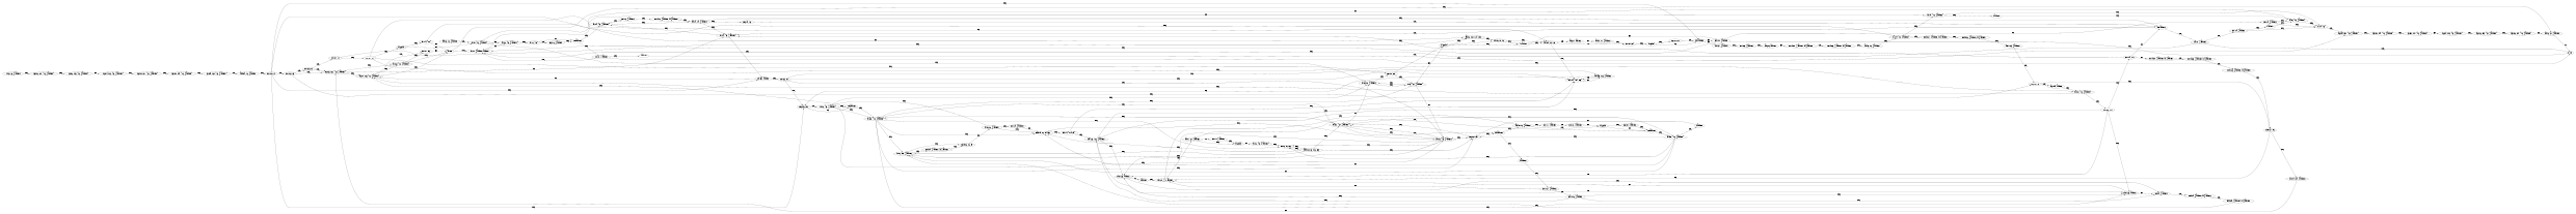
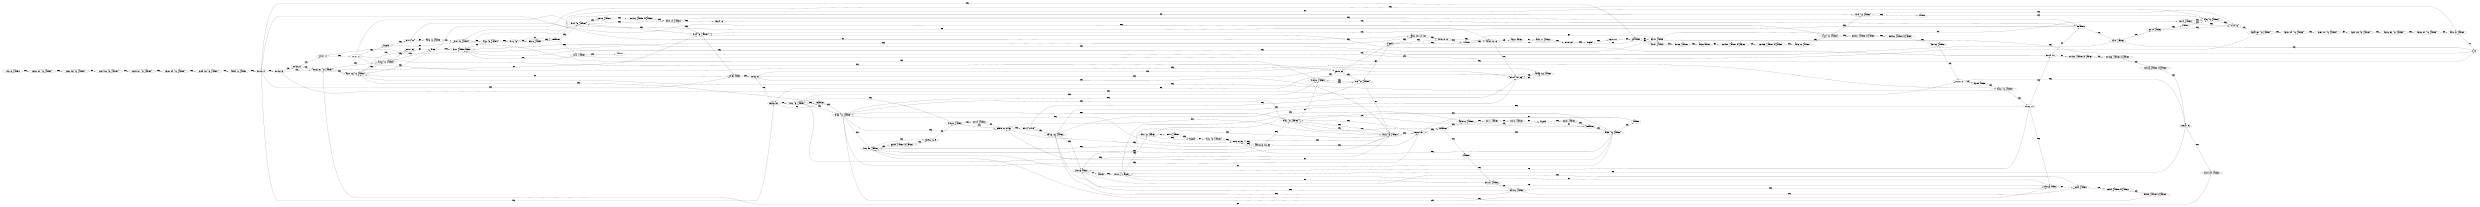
  digraph {
    rankdir=LR
    n1 [label="sub sp , sp , # address"]
    n2 [label="stp x28 , x27 , [ sp , # address ]"]
    n3 [label="stp x26 , x25 , [ sp , # address ]"]
    n4 [label="stp x24 , x23 , [ sp , # address ]"]
    n5 [label="stp x22 , x21 , [ sp , # address ]"]
    n6 [label="stp x20 , x19 , [ sp , # address ]"]
    n7 [label="stp x29 , x30 , [ sp , # address ]"]
    n8 [label="add x29 , sp , # address"]
    n9 [label="mov x20 , x4"]
    n10 [label="mov x22 , x3"]
    n11 [label="add x8 , x20 , w24 , sxtw"]
    n12 [label="b.hs address"]
    n13 [label="cmp x23 , x20"]
    n14 [label="cbz x20 , address"]
    n15 [label="mov x23 , x2"]
    n16 [label="cmp x22 , x8"]
    n17 [label="stp x23 , x22 , [ sp , # address ]"]
    n18 [label="subs x8 , x0 , x8"]
    n19 [label="mov w0 , # address"]
    n20 [label="mov x27 , # address"]
    n21 [label="str x8 , [ sp , # address ]"]
    n22 [label="b.eq address"]
    n23 [label="ldp x0 , x23 , [ sp , # address ]"]
    n24 [label="mov x23 , xzr"]
    n25 [label="mov w24 , w1"]
    n26 [label="adrp x19 , address"]
    n27 [label="cset w21 , eq"]
    n28 [label="str w9 , [ sp , # address ]"]
    n29 [label="ldr x22 , [ sp , # address ]"]
    n30 [label="mov x21 , x0"]
    n31 [label="bl symbol"]
    n32 [label="mov x0 , x21"]
    n33 [label="add x24 , x21 , x8"]
    n34 [label="str x21 , [ sp , # address ]"]
    n35 [label="ldr w19 , [ x0 ]"]
    n36 [label="str x0 , [ sp , # address ]"]
    n37 [label="str x8 , [ sp , # address ]"]
    n38 [label="bl symbol"]
    n39 [label="adrp x1 , address"]
    n40 [label="mov x0 , x24"]
    n41 [label="strb w9 , [ x24 , x23 ]"]
    n42 [label="mov w26 , wzr"]
    n43 [label="add x8 , sp , # address"]
    n44 [label="str w19 , [ sp , # address ]"]
    n45 [label="lsr x8 , x8 , # address"]
    n46 [label="ldr x8 , [ sp , # address ]"]
    n47 [label="ldr x8 , [ sp , # address ]"]
    n48 [label="movk x27 , # address , lsl # address"]
    n49 [label="ldr w9 , [ sp , # address ]"]
    n50 [label="str w9 , [ x8 ]"]
    n51 [label="ldr w8 , [ x8 ]"]
    n52 [label="ldr x22 , [ sp , # address ]"]
    n53 [label="ldr x22 , [ sp , # address ]"]
    n54 [label="b.lo address"]
    n55 [label="cbnz w26 , address"]
    n56 [label="lsr x8 , x22 , # address"]
    n57 [label="msub x9 , x8 , x9 , x22"]
    n58 [label="eor x8 , x8 , x22"]
    n59 [label="cmp x22 , x27"]
    n60 [label="str x22 , [ sp , # address ]"]
    n61 [label="cbnz w26 , address"]
    n62 [label="mov w9 , # address"]
    n63 [label="tbz w0 , # address , address"]
    n64 [label=ret]
    n65 [label="add x1 , x1 , # address"]
    n66 [label="bl symbol"]
    n67 [label="add x23 , x23 , # address"]
    n68 [label="ldp x29 , x30 , [ sp , # address ]"]
    n69 [label="cmp x0 , x20"]
    n70 [label="mov x28 , # address"]
    n71 [label="adrp x8 , address"]
    n72 [label="movk x27 , # address , lsl # address"]
    n73 [label="movk x28 , # address , lsl # address"]
    n74 [label="add x8 , x8 , # address"]
    n75 [label="movk x28 , # address , lsl # address"]
    n76 [label="b address"]
    n77 [label="mov w25 , # address"]
    n78 [label="add x19 , x19 , # address"]
    n79 [label="tbz w21 , # 0 , address"]
    n80 [label="mov w9 , wzr"]
    n81 [label="sub w26 , w26 , # address"]
    n82 [label="mov x1 , x23"]
    n83 [label="blr x22"]
    n84 [label="movk x27 , # address , lsl # address"]
    n85 [label="b.ne address"]
    n86 [label="mov x9 , # address"]
    n87 [label="b address"]
    n88 [label="movk x28 , # address , lsl # address"]
    n89 [label="ldr w9 , [ sp , # address ]"]
    n90 [label="mov w0 , # address"]
    n91 [label="movk w25 , # address , lsl # address"]
    n92 [label="add x1 , sp , # address"]
    n93 [label="add x0 , sp , # address"]
    n94 [label="mov w8 , # address"]
    n95 [label="add w9 , w9 , # address"]
    n96 [label="add sp , sp , # address"]
    n97 [label="cmp w8 , # address"]
    n98 [label="b.ne address"]
    n99 [label="movk x9 , # address , lsl # address"]
    n100 [label="umulh x8 , x8 , x9"]
    n101 [label="ldrb w9 , [ x19 , x9 ]"]
    n102 [label="madd x22 , x8 , x28 , x25"]
    n103 [label="b.hi address"]
    n104 [label="movk x9 , # address , lsl # address"]
    n105 [label="movk x9 , # address , lsl # address"]
    n106 [label="mov w0 , # address"]
    n107 [label="b address"]
    n108 [label="movk w8 , # address , lsl # address"]
    n109 [label="cmp w9 , w8"]
    n110 [label="lsr x8 , x8 , # address"]
    n111 [label="mov w9 , # address"]
    n112 [label="mov w0 , # address"]
    n113 [label="bl symbol"]
    n114 [label="mov w1 , # address"]
    n115 [label="bl symbol"]
    n116 [label="ldp x20 , x19 , [ sp , # address ]"]
    n117 [label="ldp x22 , x21 , [ sp , # address ]"]
    n118 [label="mov w9 , # address"]
    n119 [label="b address"]
    n120 [label="ldr x8 , [ sp , # address ]"]
    n121 [label="mov w2 , # address"]
    n122 [label="cmp x0 , # address"]
    n123 [label="b.ne address"]
    n124 [label="ldp x24 , x23 , [ sp , # address ]"]
    n125 [label="ldp x26 , x25 , [ sp , # address ]"]
    n126 [label="ldp x28 , x27 , [ sp , # address ]"]
    n127 [label="b address"]
    n128 [label="ldr x22 , [ sp , # address ]"]
    n129 [label="b address"]
    n130 [label="mov w21 , # address"]
    n131 [label="mov w26 , # address"]
    n1 -> n2 [label=CFG]
    n2 -> n3 [label=CFG]
    n3 -> n4 [label=CFG]
    n4 -> n5 [label=CFG]
    n5 -> n6 [label=CFG]
    n6 -> n7 [label=CFG]
    n7 -> n8 [label=CFG]
    n8 -> n9 [label=CFG]
    n9 -> n10 [label=CFG]
    n9 -> n11 [label=DFG]
    n9 -> n12 [label=DFG]
    n9 -> n13 [label=DFG]
    n9 -> n14 [label=DFG]
    n10 -> n15 [label=CFG]
    n10 -> n16 [label=DFG]
    n10 -> n17 [label=DFG]
    n11 -> n18 [label=DFG]
    n12 -> n19 [label=CFG]
    n12 -> n20 [label=CFG]
    n13 -> n21 [label=CFG]
    n13 -> n22 [label=DFG]
    n14 -> n23 [label=CFG]
    n14 -> n24 [label=CFG]
    n15 -> n17 [label=DFG]
    n15 -> n25 [label=CFG]
    n16 -> n26 [label=CFG]
    n16 -> n27 [label=DFG]
    n17 -> n23 [label=DFG]
    n17 -> n28 [label=CFG]
    n17 -> n29 [label=DFG]
    n18 -> n33 [label=DFG]
    n18 -> n54 [label=DFG]
    n19 -> n62 [label=CFG]
    n19 -> n63 [label=DFG]
    n19 -> n64 [label=DFG]
    n20 -> n70 [label=CFG]
    n21 -> n22 [label=CFG]
    n21 -> n45 [label=DFG]
    n21 -> n52 [label=DFG]
    n21 -> n53 [label=DFG]
    n22 -> n23 [label=CFG]
    n22 -> n53 [label=CFG]
    n23 -> n29 [label=CFG]
    n23 -> n82 [label=DFG]
    n23 -> n83 [label=DFG]
    n24 -> n13 [label=DFG]
    n24 -> n41 [label=DFG]
    n24 -> n52 [label=CFG]
    n24 -> n67 [label=DFG]
    n25 -> n11 [label=DFG]
    n25 -> n30 [label=CFG]
    n26 -> n34 [label=CFG]
    n27 -> n78 [label=CFG]
    n27 -> n79 [label=DFG]
    n28 -> n14 [label=CFG]
    n28 -> n89 [label=DFG]
    n29 -> n82 [label=CFG]
    n29 -> n83 [label=DFG]
    n30 -> n31 [label=CFG]
    n30 -> n32 [label=DFG]
    n30 -> n33 [label=DFG]
    n30 -> n34 [label=DFG]
    n31 -> n35 [label=DFG]
    n31 -> n36 [label=DFG]
    n32 -> n37 [label=CFG]
    n32 -> n38 [label=DFG]
    n33 -> n39 [label=CFG]
    n33 -> n40 [label=DFG]
    n33 -> n41 [label=DFG]
    n34 -> n23 [label=DFG]
    n34 -> n42 [label=CFG]
-   n35 -> n83 [label=CFG]
+   n35 -> n43 [label=CFG]
    n35 -> n44 [label=DFG]
    n36 -> n45 [label=CFG]
    n36 -> n46 [label=DFG]
    n36 -> n47 [label=DFG]
    n37 -> n38 [label=CFG]
    n37 -> n45 [label=DFG]
    n37 -> n52 [label=DFG]
    n37 -> n53 [label=DFG]
    n38 -> n11 [label=CFG]
    n38 -> n18 [label=DFG]
    n38 -> n54 [label=DFG]
    n39 -> n65 [label=CFG]
    n40 -> n66 [label=DFG]
    n41 -> n67 [label=CFG]
    n42 -> n55 [label=DFG]
    n42 -> n61 [label=DFG]
    n42 -> n80 [label=CFG]
    n42 -> n81 [label=DFG]
    n43 -> n36 [label=CFG]
    n44 -> n48 [label=CFG]
    n44 -> n49 [label=DFG]
    n45 -> n32 [label=CFG]
    n45 -> n37 [label=DFG]
    n46 -> n50 [label=DFG]
    n47 -> n51 [label=DFG]
    n48 -> n75 [label=CFG]
    n49 -> n50 [label=DFG]
    n49 -> n76 [label=CFG]
    n50 -> n68 [label=CFG]
    n51 -> n97 [label=CFG]
    n51 -> n98 [label=DFG]
    n52 -> n55 [label=CFG]
    n52 -> n56 [label=DFG]
    n52 -> n57 [label=DFG]
    n52 -> n58 [label=DFG]
    n52 -> n59 [label=DFG]
    n52 -> n60 [label=DFG]
    n53 -> n56 [label=DFG]
    n53 -> n57 [label=DFG]
    n53 -> n58 [label=DFG]
    n53 -> n59 [label=DFG]
    n53 -> n60 [label=DFG]
    n53 -> n61 [label=CFG]
    n54 -> n19 [label=CFG]
    n54 -> n33 [label=CFG]
    n55 -> n86 [label=CFG]
    n55 -> n87 [label=CFG]
    n56 -> n99 [label=CFG]
    n56 -> n100 [label=DFG]
    n57 -> n101 [label=DFG]
    n58 -> n102 [label=DFG]
    n59 -> n60 [label=CFG]
    n59 -> n103 [label=DFG]
    n60 -> n45 [label=DFG]
    n60 -> n52 [label=DFG]
    n60 -> n53 [label=DFG]
    n60 -> n103 [label=CFG]
    n61 -> n79 [label=CFG]
    n61 -> n86 [label=CFG]
    n62 -> n46 [label=CFG]
    n62 -> n50 [label=DFG]
    n63 -> n47 [label=CFG]
    n63 -> n49 [label=CFG]
    n65 -> n40 [label=CFG]
    n66 -> n12 [label=DFG]
    n66 -> n69 [label=CFG]
    n67 -> n13 [label=DFG]
    n67 -> n41 [label=DFG]
    n68 -> n116 [label=CFG]
    n69 -> n12 [label=CFG]
    n70 -> n71 [label=CFG]
    n71 -> n72 [label=CFG]
    n72 -> n73 [label=CFG]
    n73 -> n74 [label=CFG]
    n74 -> n44 [label=CFG]
    n75 -> n77 [label=CFG]
    n76 -> n46 [label=CFG]
    n77 -> n16 [label=CFG]
    n78 -> n17 [label=CFG]
    n79 -> n92 [label=CFG]
    n79 -> n93 [label=CFG]
    n80 -> n28 [label=DFG]
    n80 -> n84 [label=CFG]
    n80 -> n85 [label=DFG]
    n81 -> n41 [label=CFG]
    n81 -> n55 [label=DFG]
    n81 -> n61 [label=DFG]
    n82 -> n83 [label=DFG]
    n83 -> n63 [label=DFG]
    n83 -> n96 [label=DFG]
    n84 -> n88 [label=CFG]
    n85 -> n28 [label=CFG]
    n85 -> n90 [label=CFG]
    n86 -> n104 [label=CFG]
    n87 -> n79 [label=CFG]
    n88 -> n91 [label=CFG]
    n89 -> n94 [label=CFG]
    n89 -> n95 [label=DFG]
    n90 -> n63 [label=DFG]
    n90 -> n64 [label=DFG]
    n90 -> n118 [label=CFG]
    n91 -> n27 [label=CFG]
    n92 -> n112 [label=CFG]
    n92 -> n113 [label=DFG]
    n93 -> n114 [label=CFG]
    n93 -> n115 [label=DFG]
    n94 -> n108 [label=CFG]
    n95 -> n28 [label=DFG]
    n95 -> n85 [label=DFG]
    n95 -> n109 [label=CFG]
    n96 -> n64 [label=CFG]
    n97 -> n98 [label=CFG]
    n98 -> n89 [label=CFG]
    n98 -> n106 [label=CFG]
    n99 -> n100 [label=CFG]
    n100 -> n110 [label=DFG]
    n101 -> n41 [label=DFG]
    n101 -> n81 [label=CFG]
    n102 -> n56 [label=DFG]
    n102 -> n57 [label=DFG]
    n102 -> n58 [label=DFG]
    n102 -> n59 [label=DFG]
    n102 -> n60 [label=DFG]
    n103 -> n93 [label=CFG]
    n103 -> n127 [label=CFG]
    n104 -> n105 [label=CFG]
    n105 -> n56 [label=CFG]
    n106 -> n63 [label=DFG]
    n106 -> n64 [label=DFG]
    n106 -> n107 [label=CFG]
    n107 -> n68 [label=CFG]
    n108 -> n95 [label=CFG]
    n109 -> n85 [label=CFG]
    n110 -> n21 [label=DFG]
    n110 -> n57 [label=DFG]
    n110 -> n111 [label=CFG]
    n111 -> n57 [label=CFG]
    n112 -> n113 [label=CFG]
    n113 -> n120 [label=CFG]
    n114 -> n121 [label=CFG]
    n115 -> n122 [label=CFG]
    n115 -> n123 [label=DFG]
    n116 -> n117 [label=CFG]
    n117 -> n124 [label=CFG]
    n118 -> n50 [label=DFG]
    n118 -> n119 [label=CFG]
    n119 -> n46 [label=CFG]
    n120 -> n58 [label=DFG]
    n121 -> n115 [label=CFG]
    n122 -> n123 [label=CFG]
    n123 -> n92 [label=CFG]
    n123 -> n128 [label=CFG]
    n124 -> n125 [label=CFG]
    n125 -> n126 [label=CFG]
    n126 -> n96 [label=CFG]
    n127 -> n130 [label=CFG]
    n128 -> n56 [label=DFG]
    n128 -> n57 [label=DFG]
    n128 -> n58 [label=DFG]
    n128 -> n59 [label=DFG]
    n128 -> n60 [label=DFG]
    n128 -> n129 [label=CFG]
    n129 -> n59 [label=CFG]
    n130 -> n79 [label=DFG]
    n130 -> n131 [label=CFG]
    n131 -> n55 [label=DFG]
    n131 -> n61 [label=DFG]
    n131 -> n81 [label=DFG]
    n131 -> n86 [label=CFG]
  }
